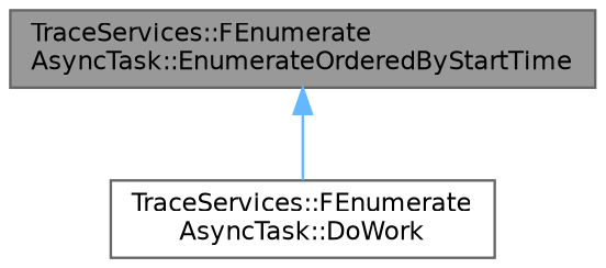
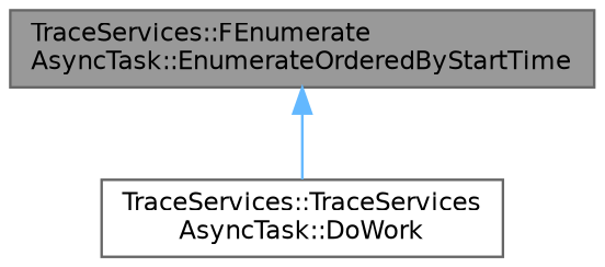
  digraph {
    rankdir=TB
    node [fontname=Helvetica fontsize=10 shape=box style=filled]
    n1 [color=gray40 fillcolor=grey60 fontcolor=black height=0.2 label="TraceServices::FEnumerate\lAsyncTask::EnumerateOrderedByStartTime" width=0.4]
-   n2 [color=grey40 fillcolor=white height=0.2 label="TraceServices::FEnumerate\lAsyncTask::DoWork" width=0.4]
+   n2 [color=grey40 fillcolor=white height=0.2 label="TraceServices::TraceServices\lAsyncTask::DoWork" width=0.4]
    n1 -> n2 [color=steelblue1 dir=back fontname=Helvetica fontsize=10 labelfontname=Helvetica labelfontsize=10 style=solid]
  }
